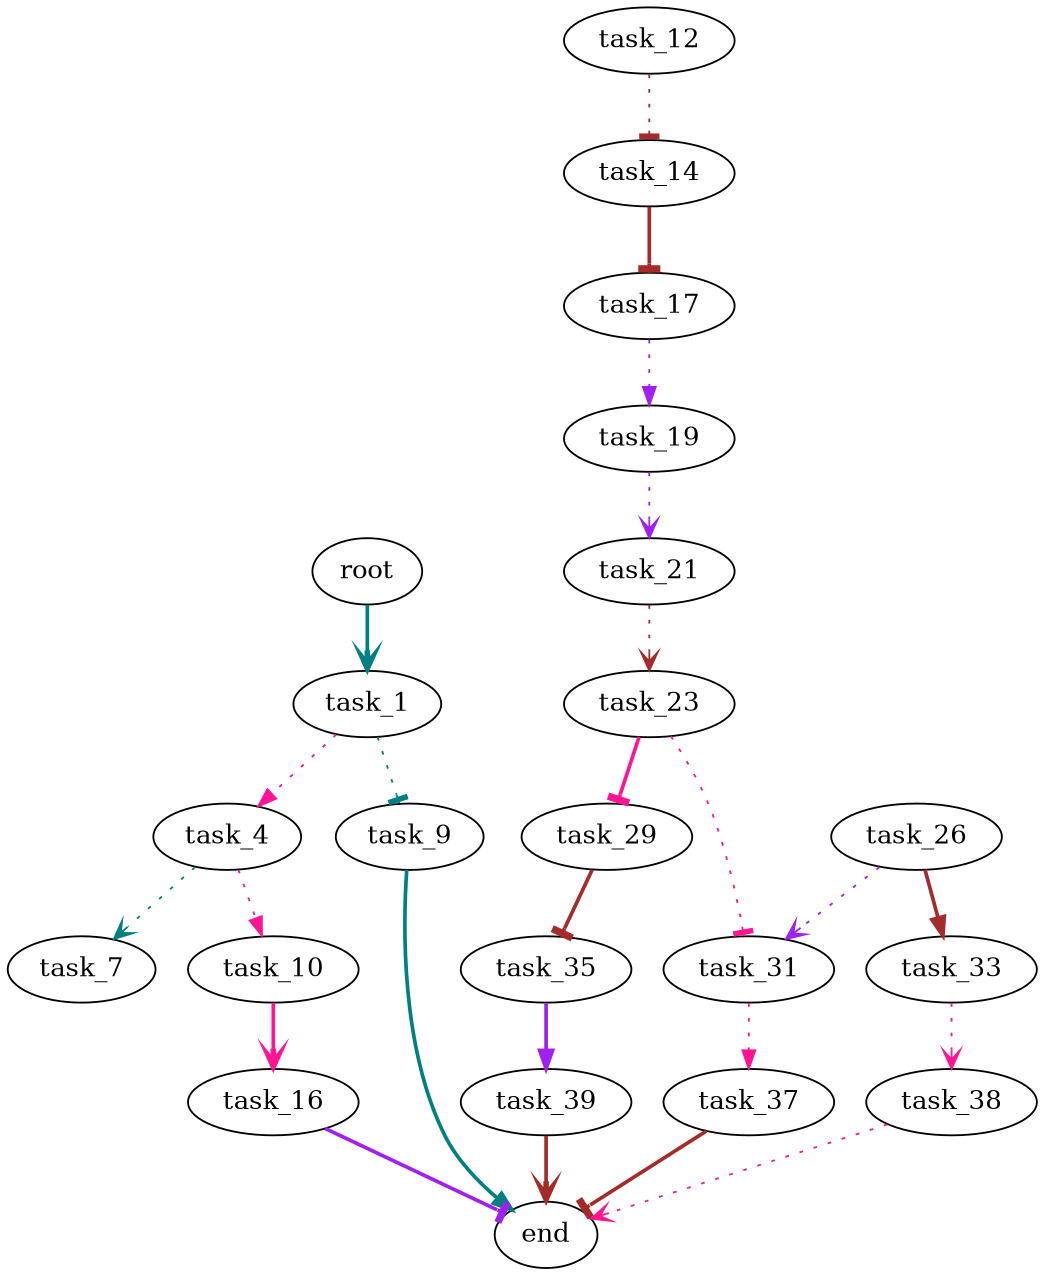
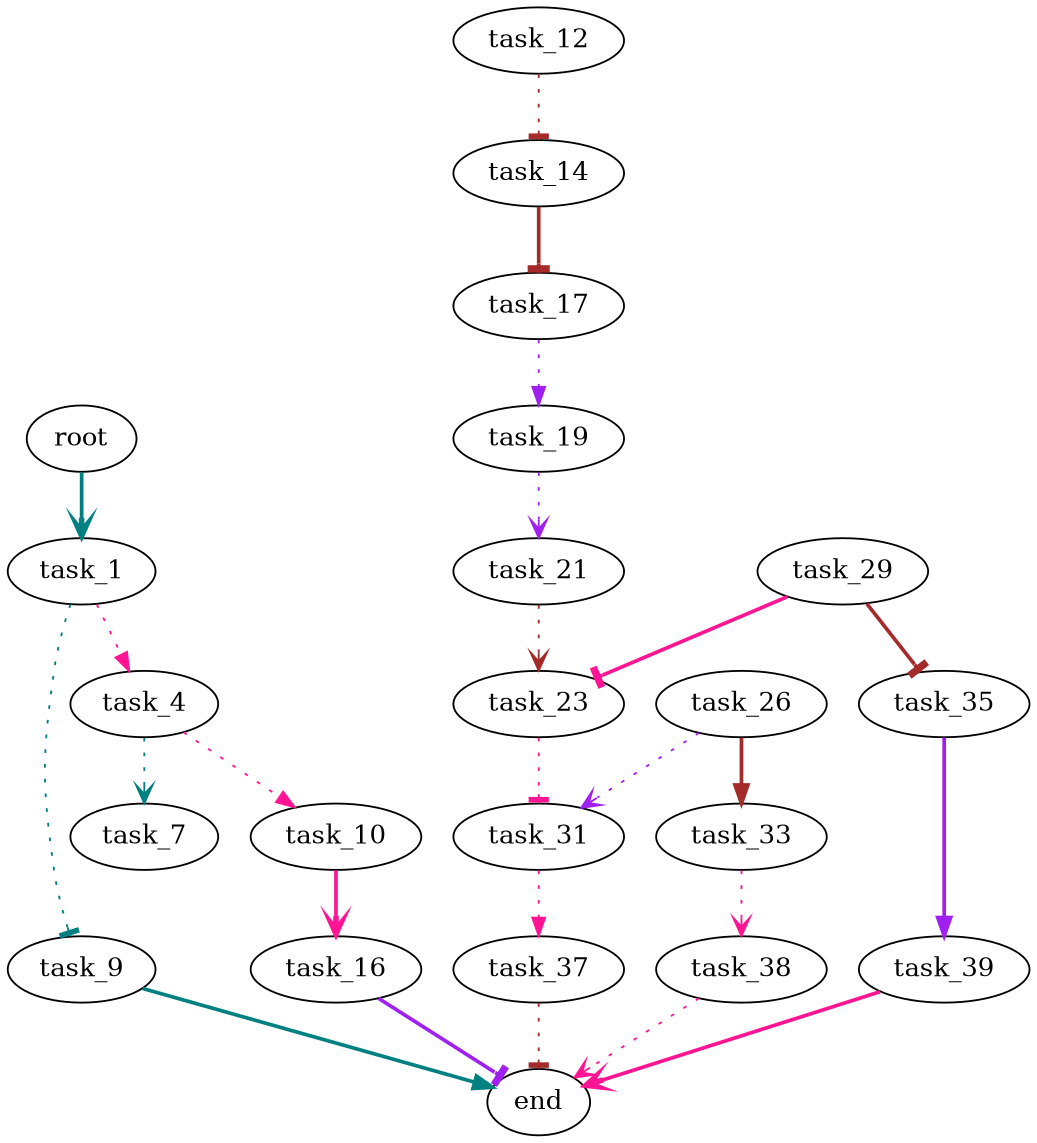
  digraph {
    edge [arrowhead=vee color=deeppink style=dotted]
    root
    task_1
    task_4
    task_9
    task_7
    task_10
    end
    task_16
    task_12
    task_14
    task_17
    task_19
    task_21
    task_23
    task_29
    task_31
    task_26
    task_33
    task_35
    task_37
    task_38
    task_39
    root -> task_1 [color=teal style=bold]
    task_1 -> task_4 [arrowhead=normal]
    task_1 -> task_9 [arrowhead=tee color=teal]
    task_4 -> task_7 [color=teal]
    task_4 -> task_10 [arrowhead=normal]
    task_9 -> end [arrowhead=normal color=teal style=bold]
    task_10 -> task_16 [style=bold]
    task_16 -> end [arrowhead=tee color=purple style=bold]
    task_12 -> task_14 [arrowhead=tee color=brown]
    task_14 -> task_17 [arrowhead=tee color=brown style=bold]
    task_17 -> task_19 [arrowhead=normal color=purple]
    task_19 -> task_21 [color=purple]
    task_21 -> task_23 [color=brown]
-   task_23 -> task_29 [arrowhead=tee style=bold]
+   task_29 -> task_23 [arrowhead=tee style=bold]
    task_23 -> task_31 [arrowhead=tee]
    task_29 -> task_35 [arrowhead=tee color=brown style=bold]
    task_31 -> task_37 [arrowhead=normal]
    task_26 -> task_31 [color=purple]
    task_26 -> task_33 [arrowhead=normal color=brown style=bold]
    task_33 -> task_38
    task_35 -> task_39 [arrowhead=normal color=purple style=bold]
-   task_37 -> end [arrowhead=tee color=brown style=bold]
+   task_37 -> end [arrowhead=tee color=brown]
    task_38 -> end
-   task_39 -> end [color=brown style=bold]
+   task_39 -> end [style=bold]
  }
